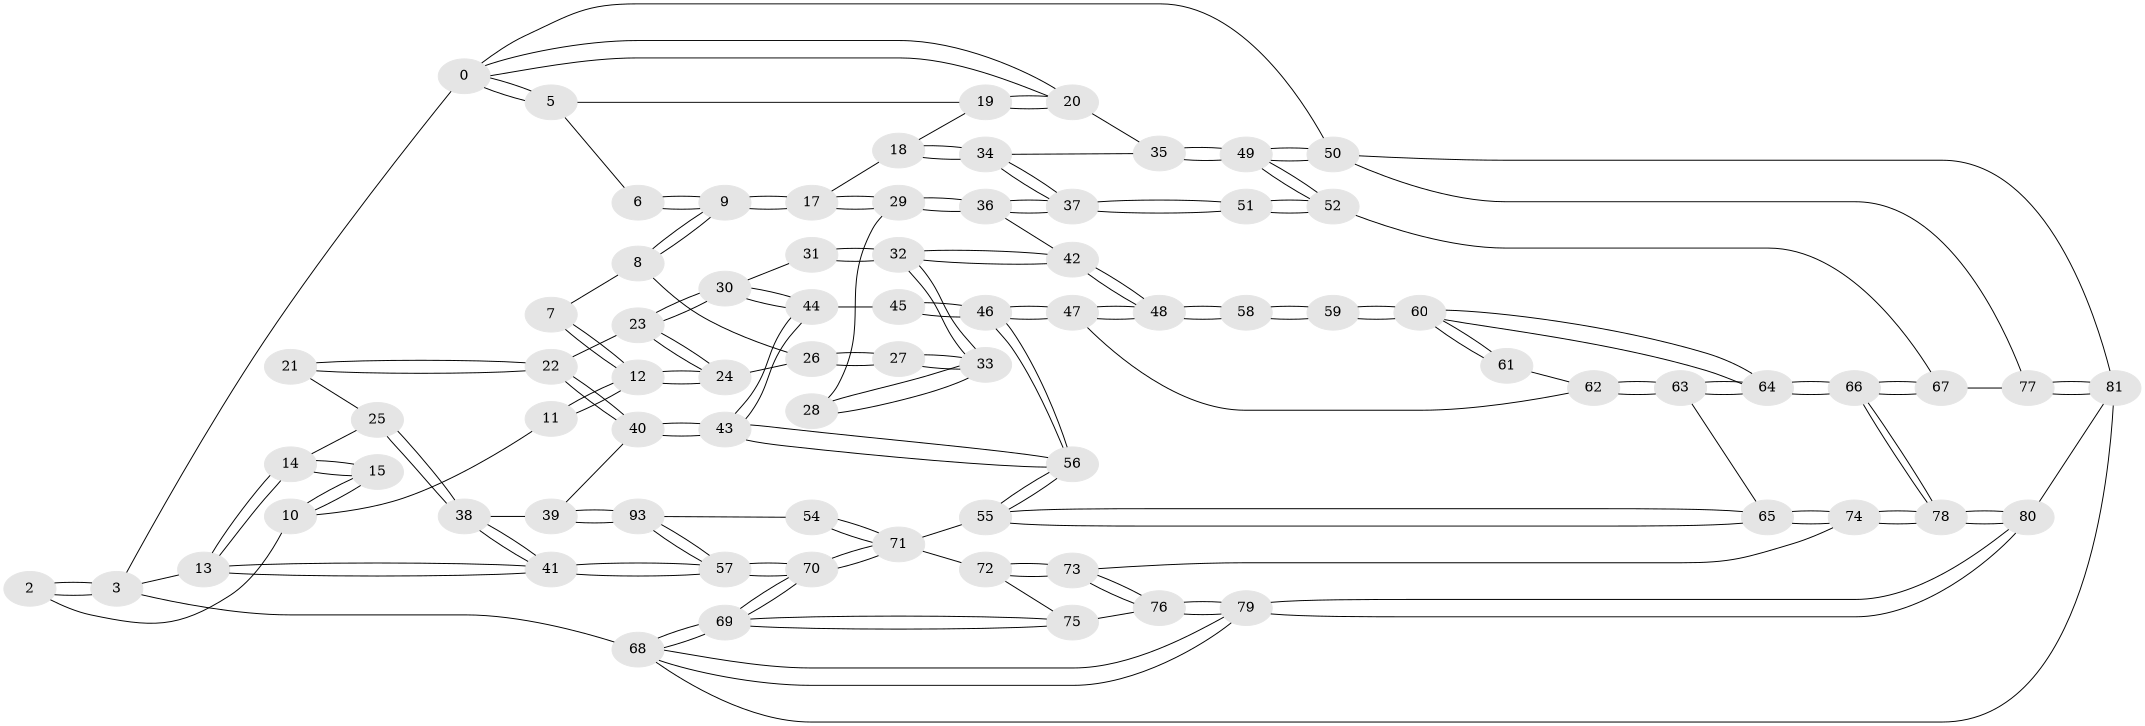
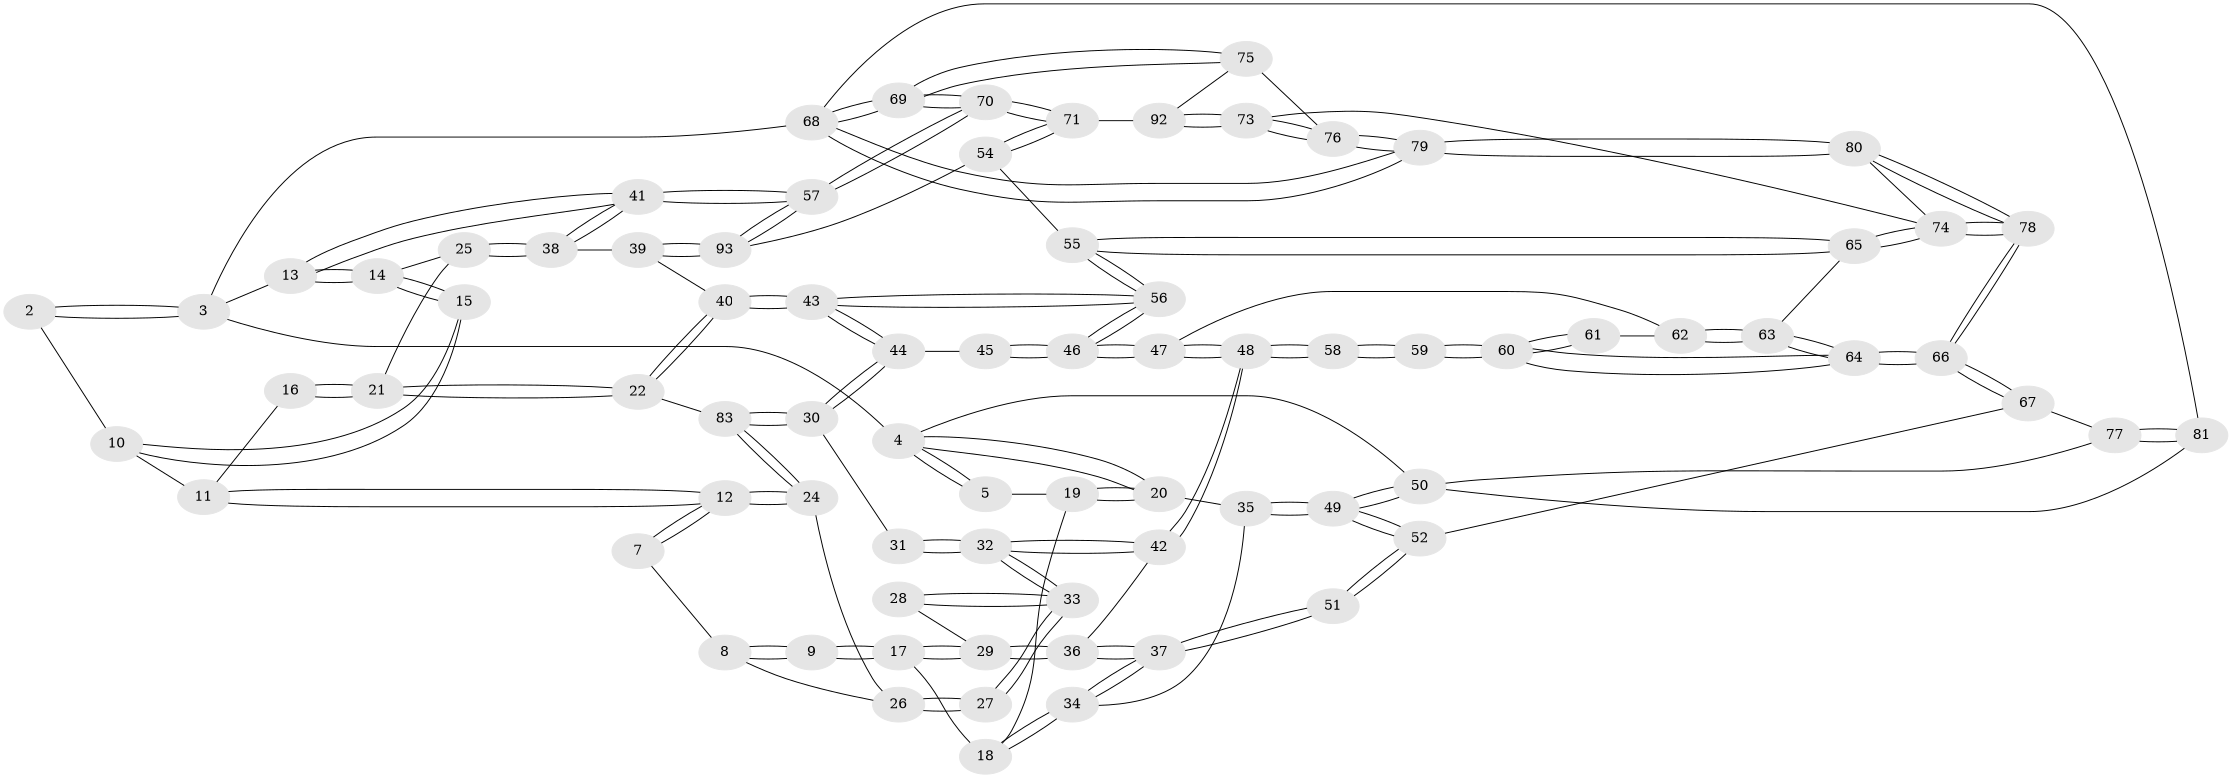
  graph {
    rankdir=LR
    node [color=gray90 style=filled]
    2
    3
    10
    7
    8
    12
-   4 [label=0]
+   4
    13
    68
    11
    15
    5
    20
    50
    14
    41
    81
    69
    79
-   6
    19
    35
    77
    9
    17
    26
    24
    27
    18
    29
+   16
    21
    25
    57
    38
    22
    34
    36
    37
    49
-   23
+   23 [label=83]
    40
    30
    43
    31
    44
    39
    33
    28
    42
    32
    45
    46
    48
    51
    52
    n57 [label=93]
    54
    56
    70
    58
    47
    62
    63
    59
    67
    60
    55
    71
    65
-   72
+   72 [label=92]
    74
    61
    64
    66
    78
    80
    75
    76
    73
    2 -- 3
    2 -- 3
    2 -- 10
    3 -- 4
    3 -- 13
    3 -- 68
    10 -- 11
    10 -- 15
    10 -- 15
    7 -- 8
    7 -- 12
    7 -- 12
    8 -- 9
    8 -- 9
    8 -- 26
    12 -- 24
    12 -- 24
    4 -- 5
    4 -- 5
    4 -- 20
    4 -- 20
    4 -- 50
    13 -- 14
    13 -- 14
    13 -- 41
    13 -- 41
    68 -- 81
    68 -- 69
    68 -- 69
    68 -- 79
    68 -- 79
    11 -- 12
    11 -- 12
-   5 -- 6
+   11 -- 16
    5 -- 19
    20 -- 35
    50 -- 81
    50 -- 77
    14 -- 15
    14 -- 15
    14 -- 25
    41 -- 57
    41 -- 57
    69 -- 70
    69 -- 70
    69 -- 75
    69 -- 75
    79 -- 80
    79 -- 80
-   6 -- 9
-   6 -- 9
    19 -- 20
    19 -- 20
    35 -- 49
    35 -- 49
    77 -- 81
    77 -- 81
    9 -- 17
    9 -- 17
    17 -- 18
    17 -- 29
    17 -- 29
    26 -- 27
    26 -- 27
    24 -- 26
    27 -- 33
    27 -- 33
    18 -- 19
    18 -- 34
    18 -- 34
    29 -- 36
    29 -- 36
+   16 -- 21
+   16 -- 21
    21 -- 25
    21 -- 22
    21 -- 22
    25 -- 38
    25 -- 38
    57 -- 70
    57 -- 70
    38 -- 41
    38 -- 41
    38 -- 39
    22 -- 23
    22 -- 40
    22 -- 40
    34 -- 35
    34 -- 37
    34 -- 37
    36 -- 37
    36 -- 37
    36 -- 42
    37 -- 51
    37 -- 51
    49 -- 50
    49 -- 50
    49 -- 52
    49 -- 52
    23 -- 24
    23 -- 24
    23 -- 30
    23 -- 30
    40 -- 43
    40 -- 43
    30 -- 31
    30 -- 44
    30 -- 44
    43 -- 44
    43 -- 44
    43 -- 56
    43 -- 56
    31 -- 32
    31 -- 32
    44 -- 45
    39 -- 40
    39 -- n57
    39 -- n57
    28 -- 29
    28 -- 33
    28 -- 33
    42 -- 48
    42 -- 48
    32 -- 33
    32 -- 33
    32 -- 42
    32 -- 42
    45 -- 46
    45 -- 46
    46 -- 56
    46 -- 56
    46 -- 47
    46 -- 47
    48 -- 58
    48 -- 58
    51 -- 52
    51 -- 52
    52 -- 67
    n57 -- 57
    n57 -- 57
    n57 -- 54
-   71 -- 55
+   54 -- 55
    54 -- 71
    54 -- 71
    70 -- 71
    70 -- 71
    58 -- 59
    58 -- 59
    47 -- 48
    47 -- 48
    47 -- 62
    62 -- 63
    62 -- 63
    63 -- 65
    63 -- 64
    63 -- 64
    59 -- 60
    59 -- 60
    67 -- 77
    60 -- 61
    60 -- 61
    60 -- 64
    60 -- 64
    55 -- 56
    55 -- 56
    55 -- 65
    55 -- 65
    71 -- 72
    65 -- 74
    65 -- 74
    72 -- 75
    72 -- 73
    72 -- 73
    74 -- 78
    74 -- 78
    61 -- 62
    64 -- 66
    64 -- 66
    66 -- 67
    66 -- 67
    66 -- 78
    66 -- 78
    78 -- 80
    78 -- 80
-   80 -- 81
+   80 -- 74
    75 -- 76
    76 -- 79
    76 -- 79
    73 -- 74
    73 -- 76
    73 -- 76
  }
